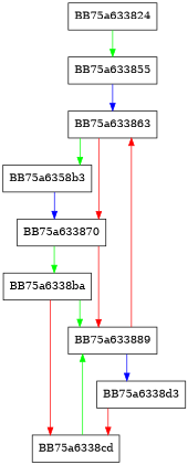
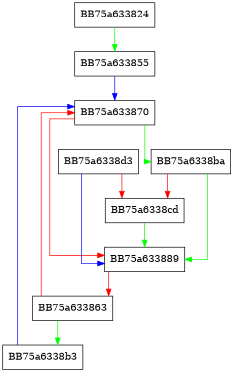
  digraph {
    splines=ortho
    node [shape=box]
    edge [color=green]
    BB75a633824
    BB75a633855
    BB75a633863
-   BB75a6338b3 [label=BB75a6358b3]
+   BB75a6338b3
    BB75a633870
    BB75a6338ba
    BB75a633889
    BB75a6338cd
    BB75a6338d3
    BB75a633824 -> BB75a633855
-   BB75a633855 -> BB75a633863 [color=blue]
+   BB75a633855 -> BB75a633870 [color=blue]
    BB75a633863 -> BB75a6338b3
    BB75a633863 -> BB75a633870 [color=red]
    BB75a6338b3 -> BB75a633870 [color=blue]
    BB75a633870 -> BB75a6338ba
    BB75a633870 -> BB75a633889 [color=red]
    BB75a6338ba -> BB75a633889
    BB75a6338ba -> BB75a6338cd [color=red]
    BB75a633889 -> BB75a633863 [color=red]
    BB75a6338cd -> BB75a633889
-   BB75a633889 -> BB75a6338d3 [color=blue]
+   BB75a6338d3 -> BB75a633889 [color=blue]
    BB75a6338d3 -> BB75a6338cd [color=red]
  }
